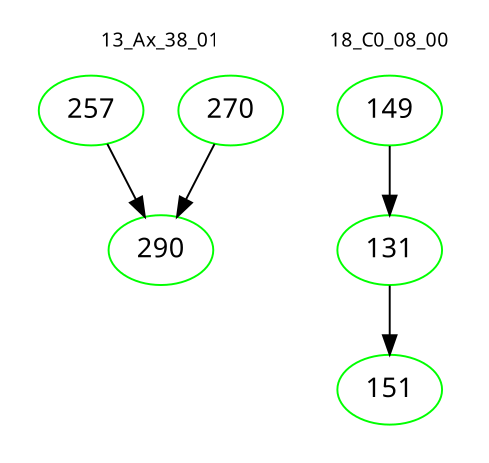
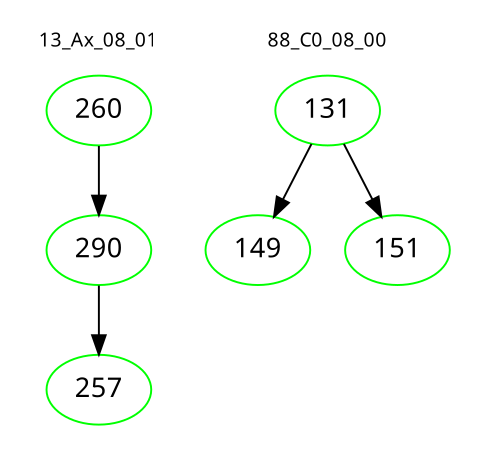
  digraph {
    fontname="Noto Sans"
    node [color=green fontname="Noto Sans"]
    edge [color=black fontname="Noto Sans"]
-   n1 [label=270]
+   n1 [label=260]
    n2 [label=257]
    n3 [label=290]
    n4 [label=149]
    n5 [label=131]
    n6 [label=151]
    subgraph cluster_1 {
      color=white
      fontsize=10
-     label="13_Ax_38_01"
+     label="13_Ax_08_01"
      n1
      n2
      n3
    }
    subgraph cluster_2 {
      color=white
      fontsize=10
-     label="18_C0_08_00"
+     label="88_C0_08_00"
      n4
      n5
      n6
    }
    n1 -> n3
-   n2 -> n3
-   n4 -> n5
+   n3 -> n2
+   n5 -> n4
    n5 -> n6
  }
